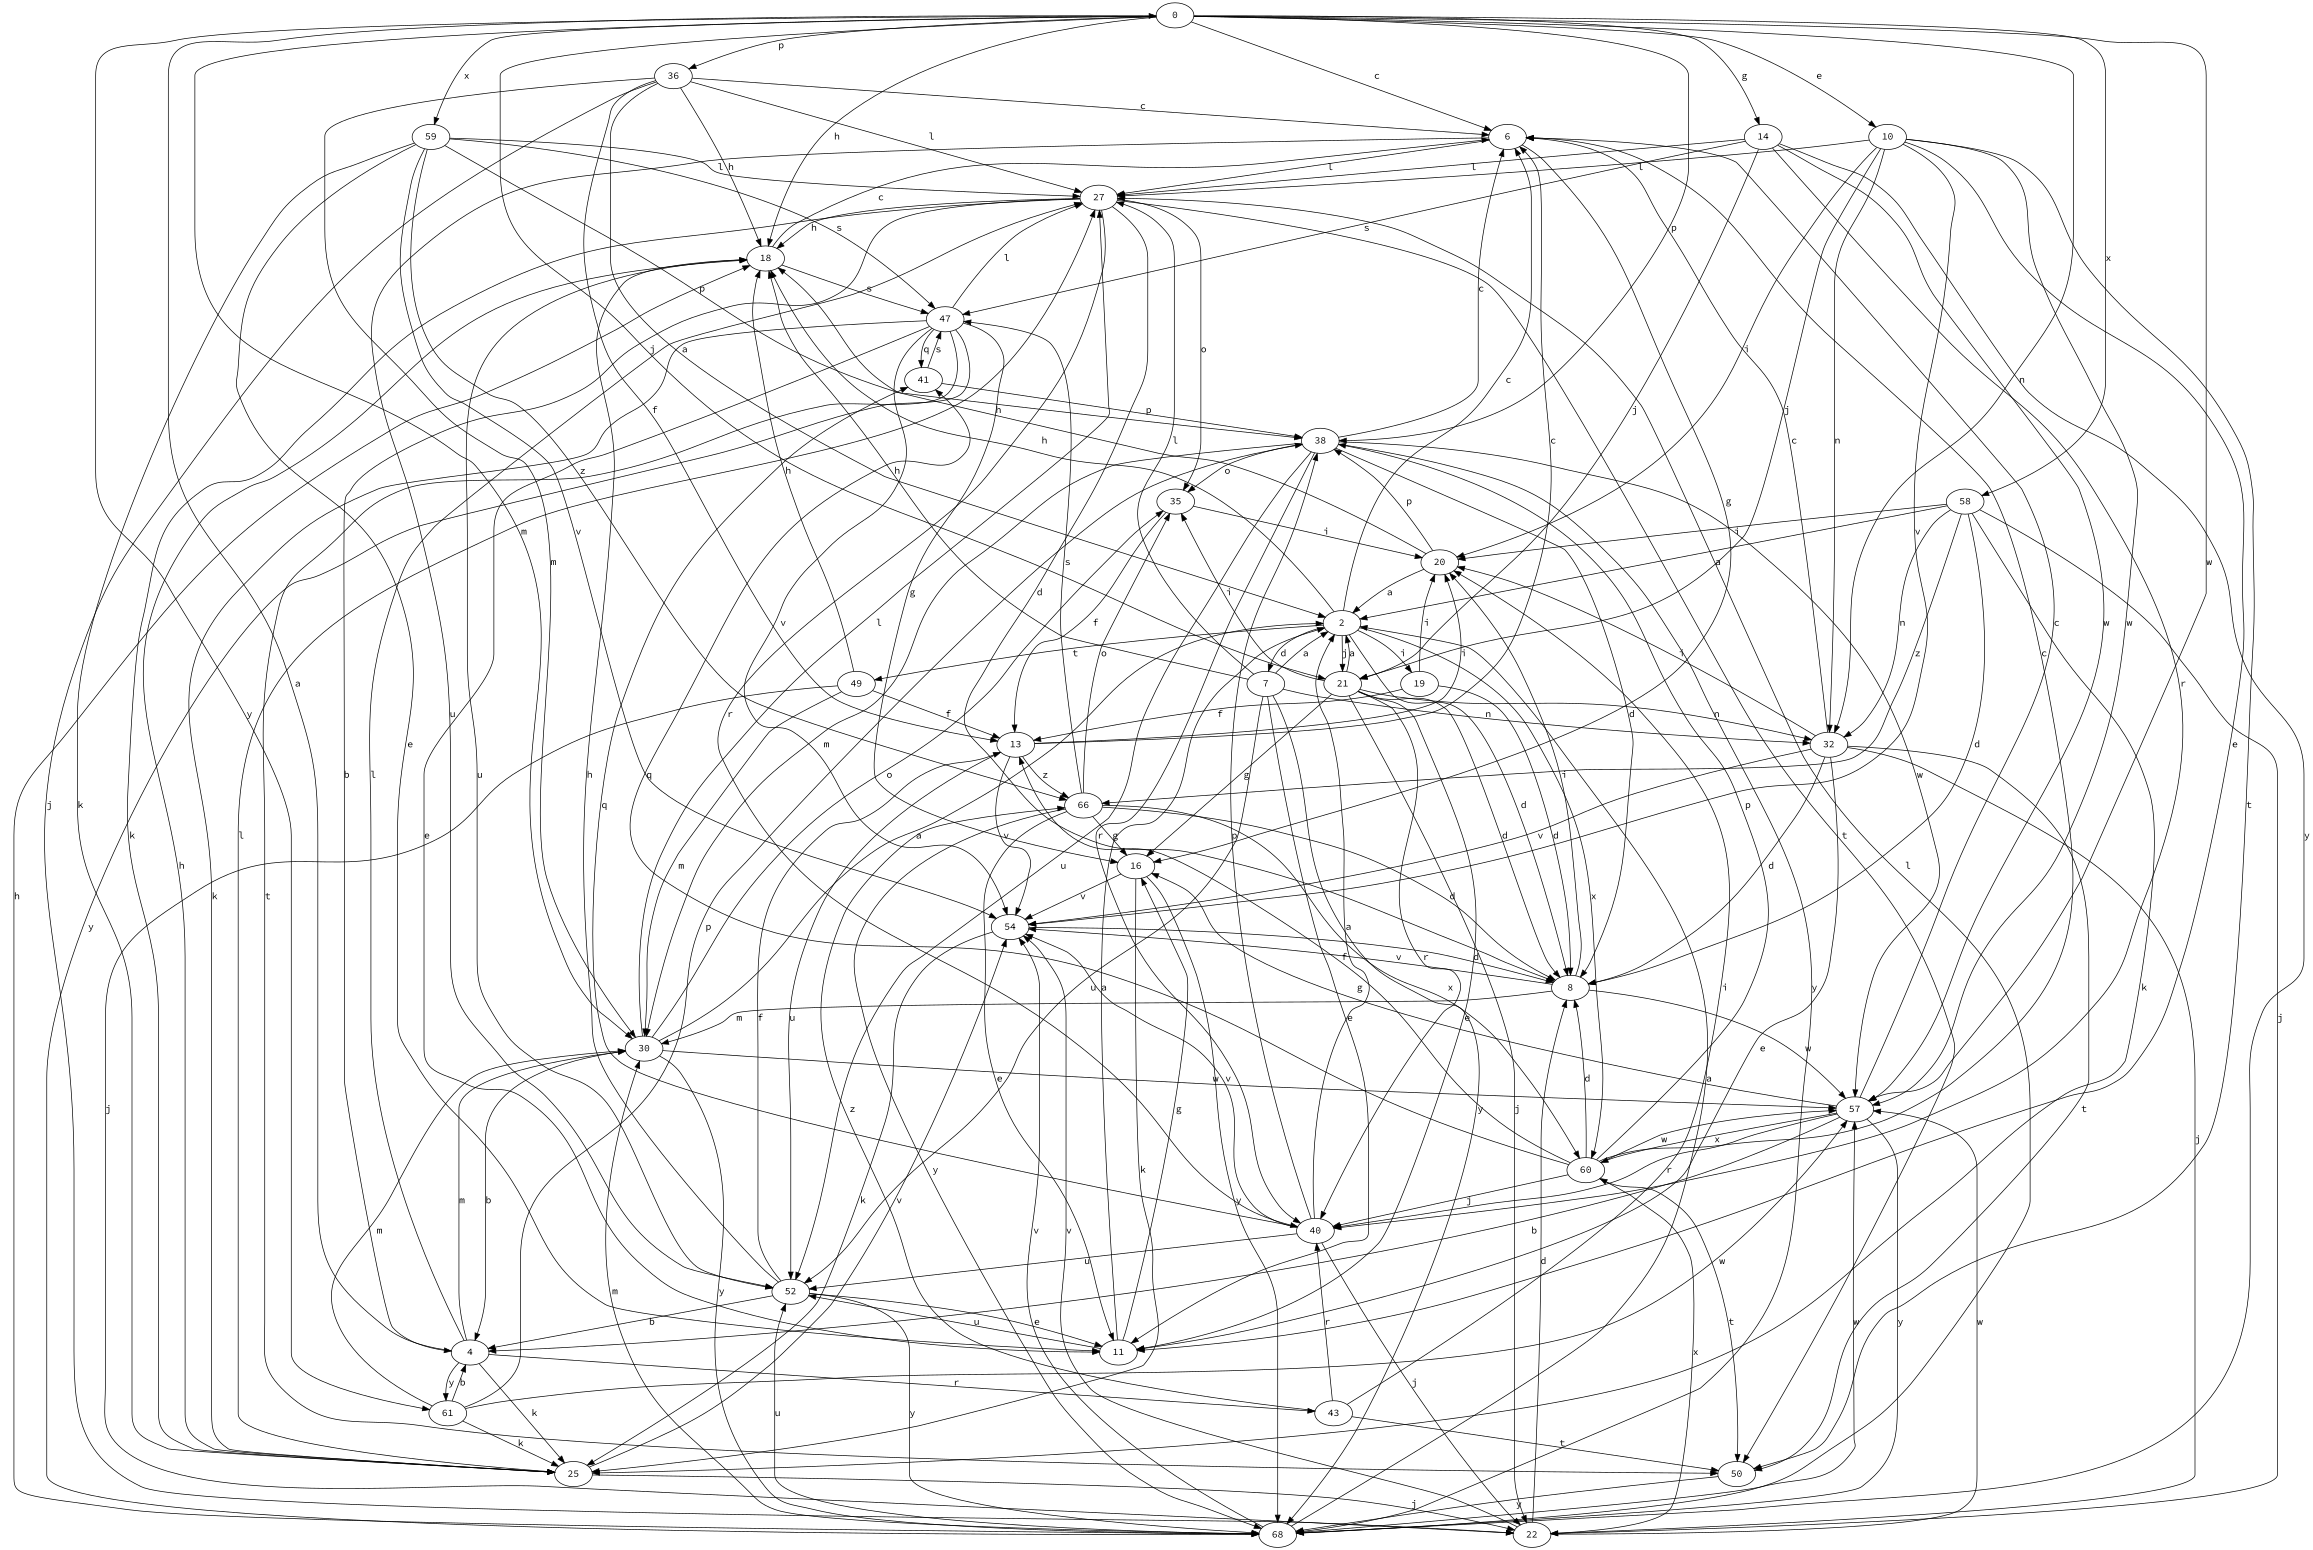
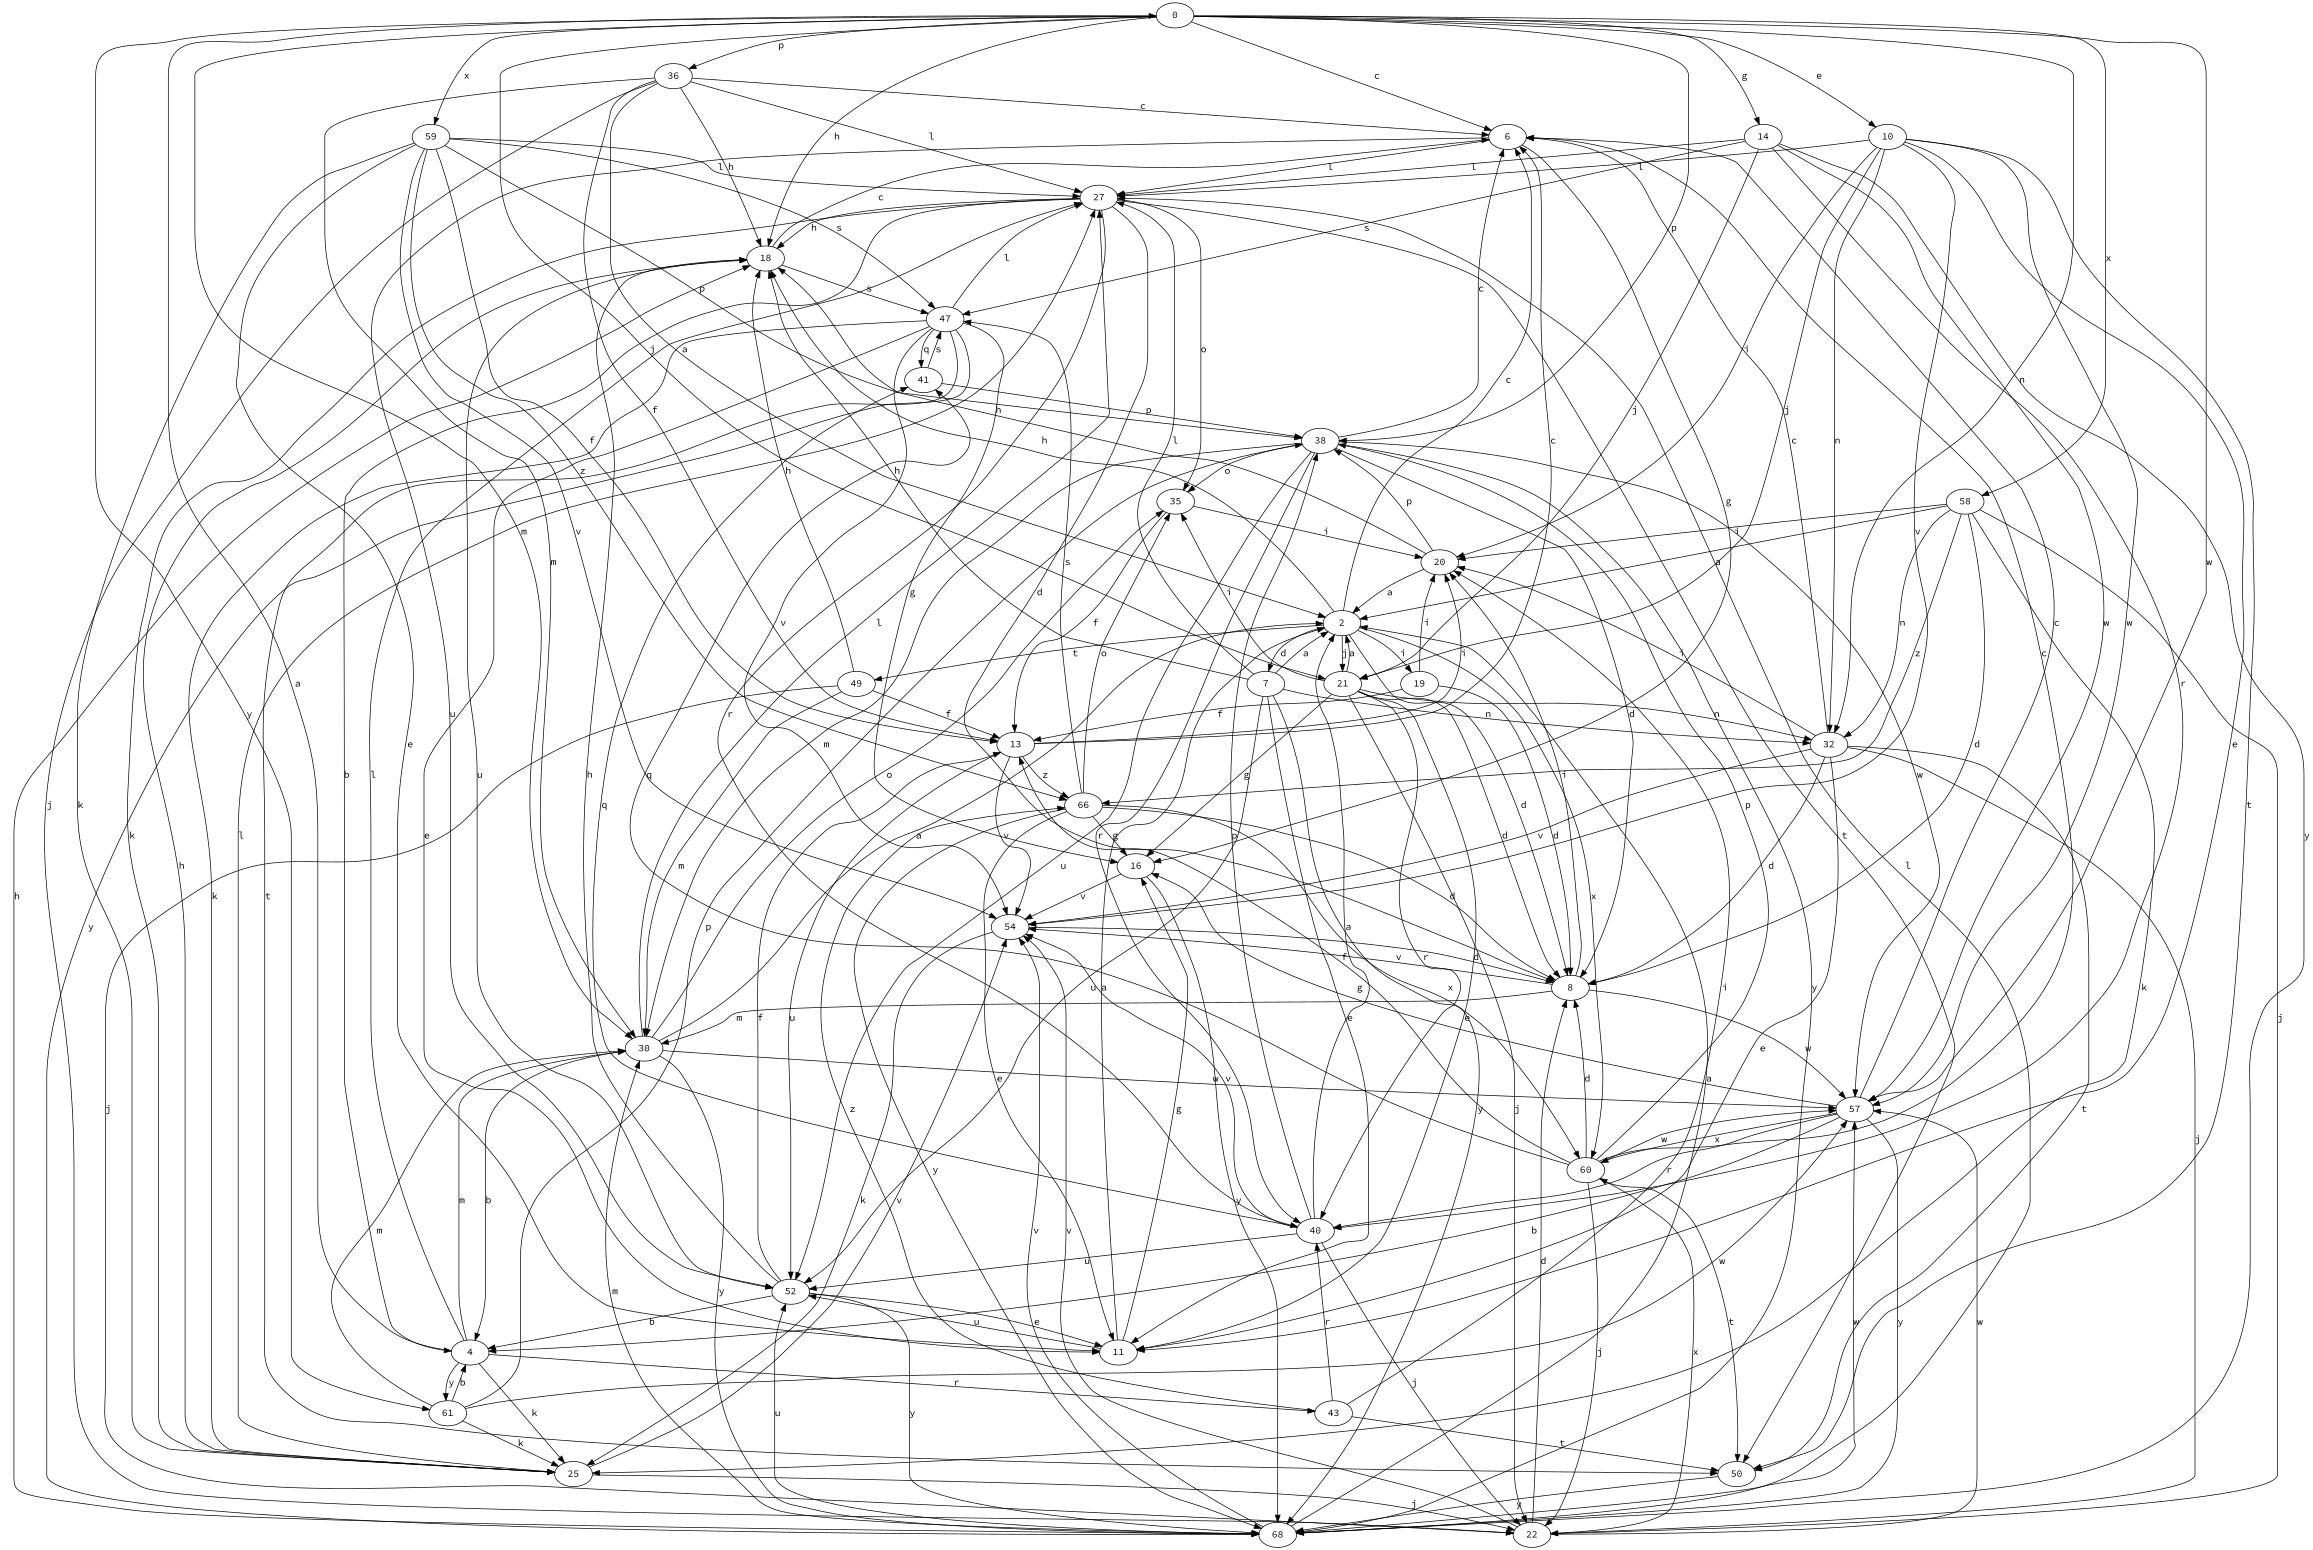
  strict digraph {
    fontname="Source Code Pro"
    node [fontname="Source Code Pro"]
    edge [fontname="Source Code Pro"]
    0
    6
    10
    14
    18
    21
    30
    32
    36
    38
    57
    58
    59
    61
    27
    16
    52
    11
    20
    54
    50
    n22 [label=68]
    n23 [label=40]
    47
    2
    8
    22
    35
    4
    13
    60
    25
    66
    7
    19
    49
    41
    43
    0 -> 6 [label=c]
    0 -> 10 [label=e]
    0 -> 14 [label=g]
    0 -> 18 [label=h]
    0 -> 21 [label=j]
    0 -> 30 [label=m]
    0 -> 32 [label=n]
    0 -> 36 [label=p]
    0 -> 38 [label=p]
    0 -> 57 [label=w]
    0 -> 58 [label=x]
    0 -> 59 [label=x]
    0 -> 61 [label=y]
    6 -> 27 [label=l]
    6 -> 16 [label=g]
    6 -> 52 [label=u]
    10 -> 21 [label=j]
    10 -> 32 [label=n]
    10 -> 57 [label=w]
    10 -> 27 [label=l]
    10 -> 11 [label=e]
    10 -> 20 [label=i]
    10 -> 54 [label=v]
    10 -> 50 [label=t]
    14 -> 21 [label=j]
    14 -> 57 [label=w]
    14 -> 27 [label=l]
    14 -> n22 [label=y]
    14 -> n23 [label=r]
    14 -> 47 [label=s]
    18 -> 6 [label=c]
    18 -> 52 [label=u]
    18 -> 47 [label=s]
    21 -> 32 [label=n]
    21 -> 16 [label=g]
    21 -> 11 [label=e]
    21 -> n23 [label=r]
    21 -> 2 [label=a]
    21 -> 8 [label=d]
    21 -> 22 [label=j]
    21 -> 35 [label=i]
    30 -> 57 [label=w]
    30 -> 27 [label=l]
    30 -> n22 [label=y]
    30 -> 2 [label=a]
    30 -> 35 [label=o]
    30 -> 4 [label=b]
    32 -> 6 [label=c]
    32 -> 11 [label=e]
    32 -> 20 [label=i]
    32 -> 54 [label=v]
    32 -> 50 [label=t]
    32 -> 8 [label=d]
    32 -> 22 [label=j]
    36 -> 6 [label=c]
    36 -> 18 [label=h]
    36 -> 30 [label=m]
    36 -> 27 [label=l]
    36 -> 2 [label=a]
    36 -> 22 [label=j]
    36 -> 13 [label=f]
    38 -> 6 [label=c]
    38 -> 30 [label=m]
    38 -> 57 [label=w]
    38 -> 52 [label=u]
    38 -> n22 [label=y]
    38 -> n23 [label=r]
    38 -> 8 [label=d]
    38 -> 35 [label=o]
    57 -> 6 [label=c]
    57 -> 16 [label=g]
    57 -> n22 [label=y]
    57 -> n23 [label=r]
    57 -> 4 [label=b]
    57 -> 60 [label=x]
    58 -> 32 [label=n]
    58 -> 20 [label=i]
    58 -> 2 [label=a]
    58 -> 8 [label=d]
    58 -> 22 [label=j]
    58 -> 25 [label=k]
    58 -> 66 [label=z]
    59 -> 38 [label=p]
    59 -> 27 [label=l]
    59 -> 11 [label=e]
    59 -> 54 [label=v]
    59 -> 47 [label=s]
+   59 -> 13 [label=f]
    59 -> 25 [label=k]
    59 -> 66 [label=z]
    61 -> 30 [label=m]
    61 -> 38 [label=p]
    61 -> 57 [label=w]
    61 -> 4 [label=b]
    61 -> 25 [label=k]
    27 -> 18 [label=h]
    27 -> 50 [label=t]
    27 -> n23 [label=r]
    27 -> 8 [label=d]
    27 -> 35 [label=o]
    27 -> 4 [label=b]
    27 -> 25 [label=k]
    16 -> 54 [label=v]
    16 -> n22 [label=y]
-   16 -> 25 [label=k]
    52 -> 18 [label=h]
    52 -> 11 [label=e]
    52 -> n22 [label=y]
    52 -> 4 [label=b]
    52 -> 13 [label=f]
    11 -> 16 [label=g]
    11 -> 52 [label=u]
    11 -> 2 [label=a]
    20 -> 18 [label=h]
    20 -> 38 [label=p]
    20 -> 2 [label=a]
    54 -> 8 [label=d]
    54 -> 25 [label=k]
    50 -> n22 [label=y]
    n22 -> 18 [label=h]
    n22 -> 30 [label=m]
    n22 -> 57 [label=w]
    n22 -> 27 [label=l]
    n22 -> 52 [label=u]
    n22 -> 54 [label=v]
    n22 -> 2 [label=a]
    n23 -> 38 [label=p]
    n23 -> 52 [label=u]
    n23 -> 54 [label=v]
    n23 -> 2 [label=a]
    n23 -> 22 [label=j]
    n23 -> 41 [label=q]
    47 -> 27 [label=l]
    47 -> 16 [label=g]
    47 -> 11 [label=e]
    47 -> 54 [label=v]
    47 -> 50 [label=t]
    47 -> n22 [label=y]
    47 -> 25 [label=k]
    47 -> 41 [label=q]
    2 -> 6 [label=c]
    2 -> 18 [label=h]
    2 -> 21 [label=j]
    2 -> 8 [label=d]
    2 -> 60 [label=x]
    2 -> 7 [label=d]
    2 -> 19 [label=i]
    2 -> 49 [label=t]
    8 -> 30 [label=m]
    8 -> 57 [label=w]
    8 -> 20 [label=i]
    8 -> 54 [label=v]
    22 -> 57 [label=w]
    22 -> 54 [label=v]
    22 -> 8 [label=d]
    22 -> 60 [label=x]
    35 -> 20 [label=i]
    35 -> 13 [label=f]
    4 -> 0 [label=a]
    4 -> 30 [label=m]
    4 -> 61 [label=y]
    4 -> 27 [label=l]
    4 -> 25 [label=k]
    4 -> 43 [label=r]
    13 -> 6 [label=c]
    13 -> 52 [label=u]
    13 -> 20 [label=i]
    13 -> 54 [label=v]
    13 -> 66 [label=z]
    60 -> 6 [label=c]
    60 -> 38 [label=p]
    60 -> 57 [label=w]
    60 -> 50 [label=t]
    60 -> 8 [label=d]
-   60 -> n23 [label=j]
+   60 -> 22 [label=j]
    60 -> 13 [label=f]
    60 -> 41 [label=q]
    25 -> 18 [label=h]
    25 -> 27 [label=l]
    25 -> 54 [label=v]
    25 -> 22 [label=j]
    66 -> 16 [label=g]
    66 -> 11 [label=e]
    66 -> n22 [label=y]
    66 -> 47 [label=s]
    66 -> 8 [label=d]
    66 -> 35 [label=o]
    66 -> 60 [label=x]
    7 -> 18 [label=h]
    7 -> 32 [label=n]
    7 -> 27 [label=l]
    7 -> 52 [label=u]
    7 -> 11 [label=e]
    7 -> n22 [label=y]
    7 -> 2 [label=a]
    19 -> 20 [label=i]
    19 -> 8 [label=d]
    19 -> 13 [label=f]
    49 -> 18 [label=h]
    49 -> 30 [label=m]
    49 -> 22 [label=j]
    49 -> 13 [label=f]
    41 -> 38 [label=p]
    41 -> 47 [label=s]
    43 -> 20 [label=i]
    43 -> 50 [label=t]
    43 -> n23 [label=r]
    43 -> 66 [label=z]
  }
